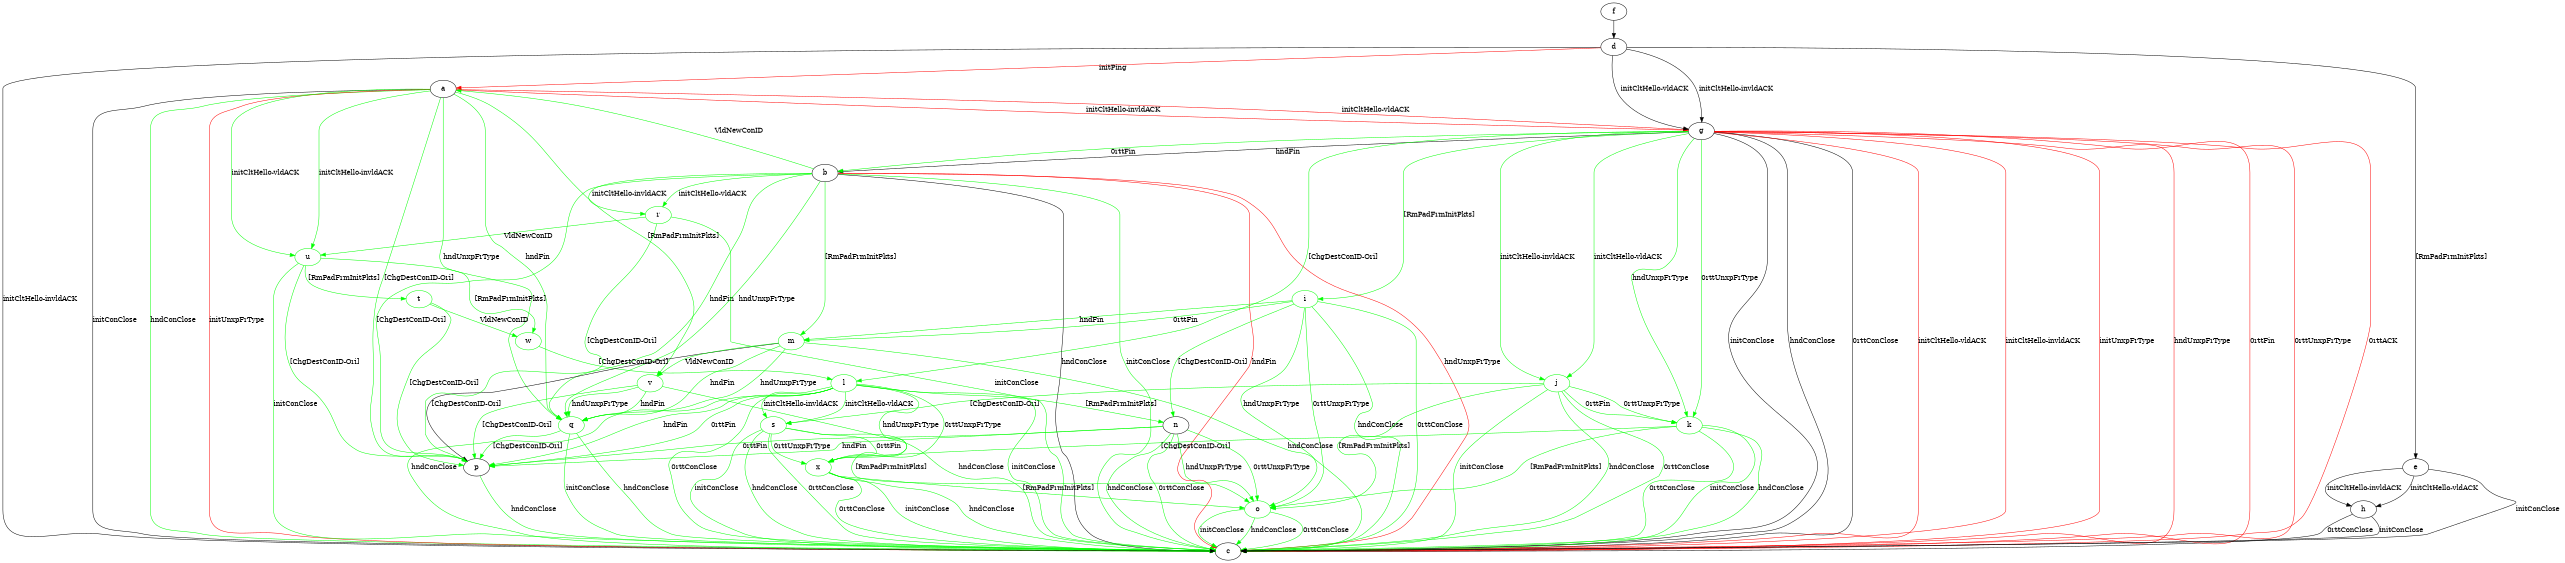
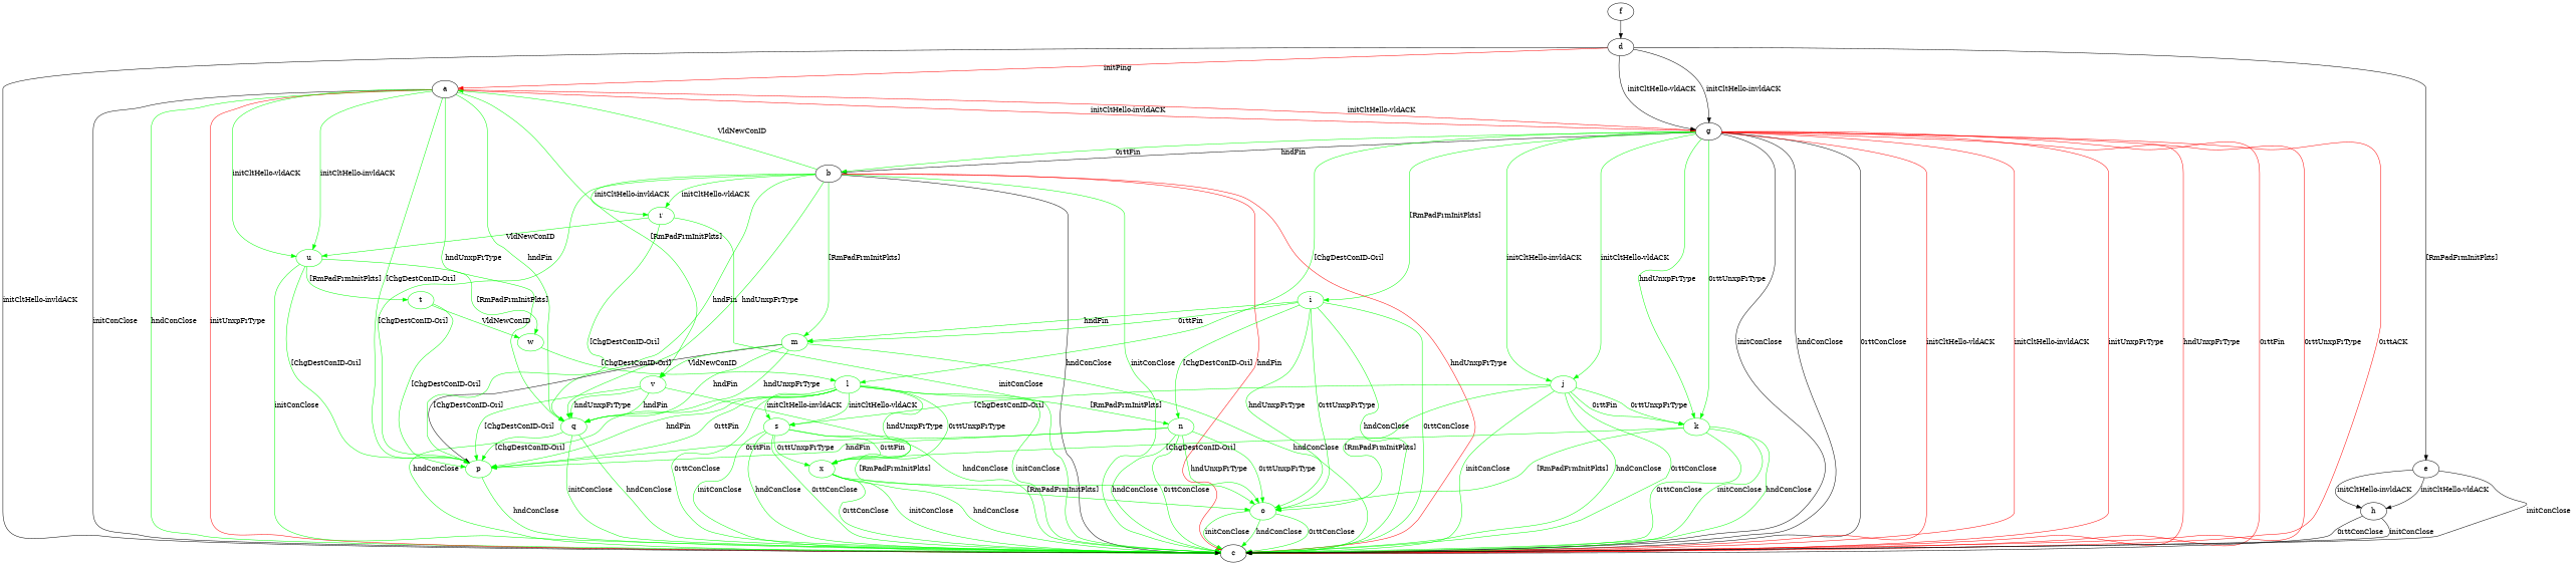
  digraph {
    node [color=green]
    edge [color=green]
    a [color=""]
    c [color=""]
    g [color=""]
-   p [color=black]
+   p
    q
    u
    v
    b [color=""]
    i
    j
    k
    l
    w
    t
    m
    r
-   n [color=black]
+   n
    o
    s
    x
    d [color=""]
    e [color=""]
    h [color=""]
    f [color=""]
    a -> c [label="initConClose " color=""]
    a -> c [label="hndConClose "]
    a -> c [color=red label="initUnxpFrType "]
    a -> g [color=red label="initCltHello-vldACK "]
    a -> g [color=red label="initCltHello-invldACK "]
    a -> p [label="[ChgDestConID-Ori] "]
    a -> q [label="hndFin "]
    a -> q [label="hndUnxpFrType "]
    a -> u [label="initCltHello-vldACK "]
    a -> u [label="initCltHello-invldACK "]
    a -> v [label="[RmPadFrmInitPkts] "]
    g -> c [label="initConClose " color=""]
    g -> c [label="hndConClose " color=""]
    g -> c [label="0rttConClose " color=""]
    g -> c [color=red label="initCltHello-vldACK "]
    g -> c [color=red label="initCltHello-invldACK "]
    g -> c [color=red label="initUnxpFrType "]
    g -> c [color=red label="hndUnxpFrType "]
    g -> c [color=red label="0rttFin "]
    g -> c [color=red label="0rttUnxpFrType "]
    g -> c [color=red label="0rttACK "]
    g -> b [label="hndFin " color=""]
    g -> b [label="0rttFin "]
    g -> i [label="[RmPadFrmInitPkts] "]
    g -> j [label="initCltHello-vldACK "]
    g -> j [label="initCltHello-invldACK "]
    g -> k [label="hndUnxpFrType "]
    g -> k [label="0rttUnxpFrType "]
    g -> l [label="[ChgDestConID-Ori] "]
    p -> c [label="hndConClose "]
    q -> c [label="initConClose "]
    q -> c [label="hndConClose "]
    q -> p [label="[ChgDestConID-Ori] "]
    u -> c [label="initConClose "]
    u -> p [label="[ChgDestConID-Ori] "]
    u -> w [label="[RmPadFrmInitPkts] "]
    u -> t [label="[RmPadFrmInitPkts] "]
    v -> c [label="hndConClose "]
    v -> p [label="[ChgDestConID-Ori] "]
    v -> q [label="hndFin "]
    v -> q [label="hndUnxpFrType "]
    b -> a [label="VldNewConID "]
    b -> c [label="hndConClose " color=""]
    b -> c [label="initConClose "]
    b -> c [color=red label="hndFin "]
    b -> c [color=red label="hndUnxpFrType "]
    b -> p [label="[ChgDestConID-Ori] "]
    b -> q [label="hndFin "]
    b -> q [label="hndUnxpFrType "]
    b -> m [label="[RmPadFrmInitPkts] "]
    b -> r [label="initCltHello-vldACK "]
    b -> r [label="initCltHello-invldACK "]
    i -> c [label="hndConClose "]
    i -> c [label="0rttConClose "]
    i -> m [label="hndFin "]
    i -> m [label="0rttFin "]
    i -> n [label="[ChgDestConID-Ori] "]
    i -> o [label="hndUnxpFrType "]
    i -> o [label="0rttUnxpFrType "]
    j -> c [label="initConClose "]
    j -> c [label="hndConClose "]
    j -> c [label="0rttConClose "]
    j -> k [label="0rttFin "]
    j -> k [label="0rttUnxpFrType "]
    j -> o [label="[RmPadFrmInitPkts] "]
    j -> s [label="[ChgDestConID-Ori] "]
    k -> c [label="initConClose "]
    k -> c [label="hndConClose "]
    k -> c [label="0rttConClose "]
    k -> o [label="[RmPadFrmInitPkts] "]
    k -> x [label="[ChgDestConID-Ori] "]
    l -> c [label="initConClose "]
    l -> c [label="hndConClose "]
    l -> c [label="0rttConClose "]
    l -> p [label="hndFin "]
    l -> p [label="0rttFin "]
    l -> n [label="[RmPadFrmInitPkts] "]
    l -> s [label="initCltHello-vldACK "]
    l -> s [label="initCltHello-invldACK "]
    l -> x [label="hndUnxpFrType "]
    l -> x [label="0rttUnxpFrType "]
    w -> l [label="[ChgDestConID-Ori] "]
    t -> p [label="[ChgDestConID-Ori] "]
    t -> w [label="VldNewConID "]
    m -> c [label="hndConClose "]
    m -> p [color=black label="[ChgDestConID-Ori] "]
    m -> q [label="hndFin "]
    m -> q [label="hndUnxpFrType "]
    m -> v [label="VldNewConID "]
    r -> c [label="initConClose "]
    r -> p [label="[ChgDestConID-Ori] "]
    r -> u [label="VldNewConID "]
    n -> c [label="hndConClose "]
    n -> c [label="0rttConClose "]
    n -> p [label="hndFin "]
    n -> p [label="0rttFin "]
    n -> o [label="hndUnxpFrType "]
    n -> o [label="0rttUnxpFrType "]
    o -> c [label="initConClose "]
    o -> c [label="hndConClose "]
    o -> c [label="0rttConClose "]
    s -> c [label="initConClose "]
    s -> c [label="hndConClose "]
    s -> c [label="0rttConClose "]
    s -> o [label="[RmPadFrmInitPkts] "]
    s -> x [label="0rttFin "]
    s -> x [label="0rttUnxpFrType "]
    x -> c [label="initConClose "]
    x -> c [label="hndConClose "]
    x -> c [label="0rttConClose "]
    x -> o [label="[RmPadFrmInitPkts] "]
    d -> a [color=red label="initPing "]
    d -> c [label="initCltHello-invldACK " color=""]
    d -> g [label="initCltHello-vldACK " color=""]
    d -> g [label="initCltHello-invldACK " color=""]
    d -> e [label="[RmPadFrmInitPkts] " color=""]
    e -> c [label="initConClose " color=""]
    e -> h [label="initCltHello-vldACK " color=""]
    e -> h [label="initCltHello-invldACK " color=""]
    h -> c [label="initConClose " color=""]
    h -> c [label="0rttConClose " color=""]
    f -> d [color=""]
  }
